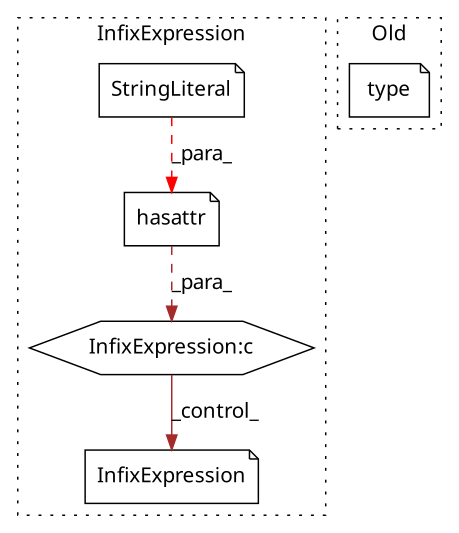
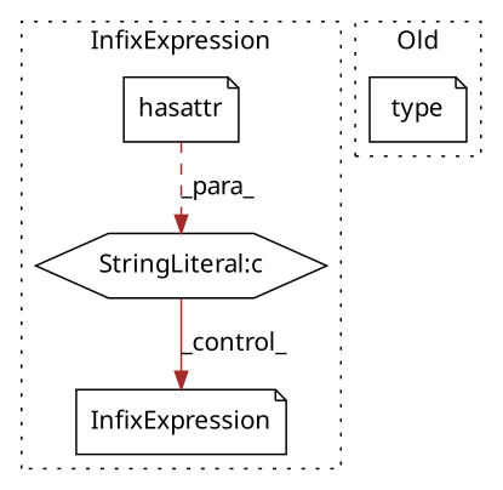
  digraph {
    fontname="Noto Sans"
    node [a=32 fontname="Noto Sans" shape=note]
    edge [color=brown fontname="Noto Sans" style=dashed]
    n1 [l="8,1" label=hasattr s="3066,3096"]
-   n2 [a=45 l=15 label=StringLiteral s=3081]
-   n3 [a=27 l=4 label="InfixExpression:c" s=3117 shape=hexagon]
+   n3 [a=27 l=4 label="StringLiteral:c" s=3117 shape=hexagon]
    n4 [a=25 l="4,2" label=InfixExpression s="3324,3338"]
    n5 [l="5,1" label=type s="2540,2546"]
    subgraph cluster_1 {
      label=InfixExpression
      style=dotted
      n1
-     n2
      n3
      n4
    }
    subgraph cluster_2 {
      label=Old
      style=dotted
      n5
    }
    n1 -> n3 [label=_para_]
-   n2 -> n1 [color=red label=_para_]
    n3 -> n4 [label=_control_ style=solid]
  }
